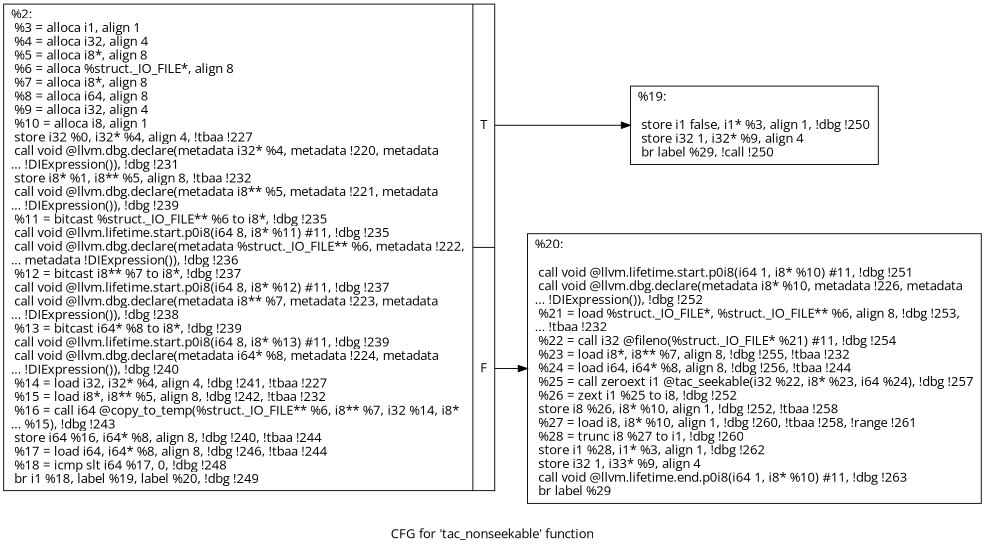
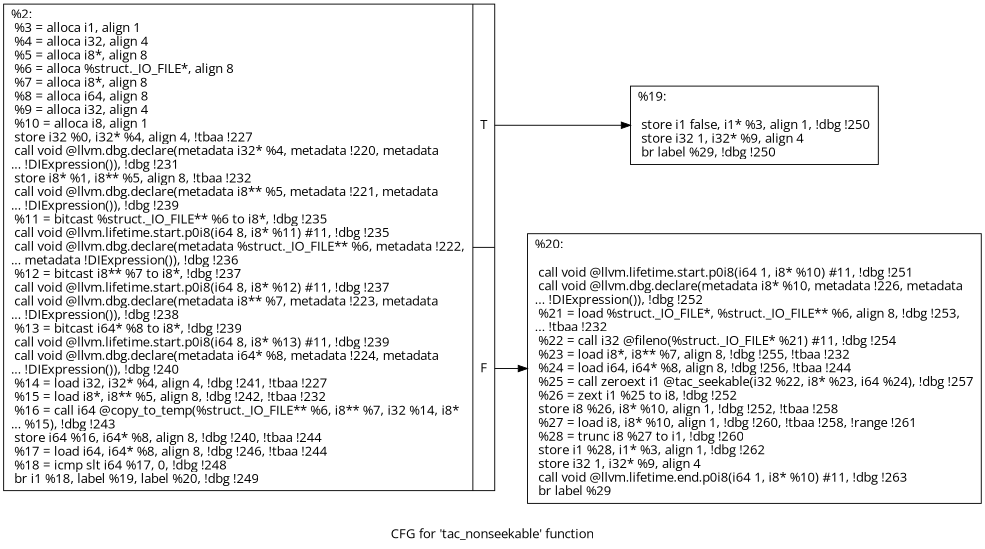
  digraph {
    fontname="Open Sans"
    label="CFG for 'tac_nonseekable' function"
    rankdir=LR
    node [fontname="Open Sans" shape=record]
    edge [fontname="Open Sans"]
    n1 [label="{%2:\l  %3 = alloca i1, align 1\l  %4 = alloca i32, align 4\l  %5 = alloca i8*, align 8\l  %6 = alloca %struct._IO_FILE*, align 8\l  %7 = alloca i8*, align 8\l  %8 = alloca i64, align 8\l  %9 = alloca i32, align 4\l  %10 = alloca i8, align 1\l  store i32 %0, i32* %4, align 4, !tbaa !227\l  call void @llvm.dbg.declare(metadata i32* %4, metadata !220, metadata\l... !DIExpression()), !dbg !231\l  store i8* %1, i8** %5, align 8, !tbaa !232\l  call void @llvm.dbg.declare(metadata i8** %5, metadata !221, metadata\l... !DIExpression()), !dbg !239\l  %11 = bitcast %struct._IO_FILE** %6 to i8*, !dbg !235\l  call void @llvm.lifetime.start.p0i8(i64 8, i8* %11) #11, !dbg !235\l  call void @llvm.dbg.declare(metadata %struct._IO_FILE** %6, metadata !222,\l... metadata !DIExpression()), !dbg !236\l  %12 = bitcast i8** %7 to i8*, !dbg !237\l  call void @llvm.lifetime.start.p0i8(i64 8, i8* %12) #11, !dbg !237\l  call void @llvm.dbg.declare(metadata i8** %7, metadata !223, metadata\l... !DIExpression()), !dbg !238\l  %13 = bitcast i64* %8 to i8*, !dbg !239\l  call void @llvm.lifetime.start.p0i8(i64 8, i8* %13) #11, !dbg !239\l  call void @llvm.dbg.declare(metadata i64* %8, metadata !224, metadata\l... !DIExpression()), !dbg !240\l  %14 = load i32, i32* %4, align 4, !dbg !241, !tbaa !227\l  %15 = load i8*, i8** %5, align 8, !dbg !242, !tbaa !232\l  %16 = call i64 @copy_to_temp(%struct._IO_FILE** %6, i8** %7, i32 %14, i8*\l... %15), !dbg !243\l  store i64 %16, i64* %8, align 8, !dbg !240, !tbaa !244\l  %17 = load i64, i64* %8, align 8, !dbg !246, !tbaa !244\l  %18 = icmp slt i64 %17, 0, !dbg !248\l  br i1 %18, label %19, label %20, !dbg !249\l|{<s0>T|<s1>F}}"]
-   n2 [label="{%19:\l\l  store i1 false, i1* %3, align 1, !dbg !250\l  store i32 1, i32* %9, align 4\l  br label %29, !call !250\l}"]
-   n3 [label="{%20:\l\l  call void @llvm.lifetime.start.p0i8(i64 1, i8* %10) #11, !dbg !251\l  call void @llvm.dbg.declare(metadata i8* %10, metadata !226, metadata\l... !DIExpression()), !dbg !252\l  %21 = load %struct._IO_FILE*, %struct._IO_FILE** %6, align 8, !dbg !253,\l... !tbaa !232\l  %22 = call i32 @fileno(%struct._IO_FILE* %21) #11, !dbg !254\l  %23 = load i8*, i8** %7, align 8, !dbg !255, !tbaa !232\l  %24 = load i64, i64* %8, align 8, !dbg !256, !tbaa !244\l  %25 = call zeroext i1 @tac_seekable(i32 %22, i8* %23, i64 %24), !dbg !257\l  %26 = zext i1 %25 to i8, !dbg !252\l  store i8 %26, i8* %10, align 1, !dbg !252, !tbaa !258\l  %27 = load i8, i8* %10, align 1, !dbg !260, !tbaa !258, !range !261\l  %28 = trunc i8 %27 to i1, !dbg !260\l  store i1 %28, i1* %3, align 1, !dbg !262\l  store i32 1, i33* %9, align 4\l  call void @llvm.lifetime.end.p0i8(i64 1, i8* %10) #11, !dbg !263\l  br label %29\l}"]
+   n2 [label="{%19:\l\l  store i1 false, i1* %3, align 1, !dbg !250\l  store i32 1, i32* %9, align 4\l  br label %29, !dbg !250\l}"]
+   n3 [label="{%20:\l\l  call void @llvm.lifetime.start.p0i8(i64 1, i8* %10) #11, !dbg !251\l  call void @llvm.dbg.declare(metadata i8* %10, metadata !226, metadata\l... !DIExpression()), !dbg !252\l  %21 = load %struct._IO_FILE*, %struct._IO_FILE** %6, align 8, !dbg !253,\l... !tbaa !232\l  %22 = call i32 @fileno(%struct._IO_FILE* %21) #11, !dbg !254\l  %23 = load i8*, i8** %7, align 8, !dbg !255, !tbaa !232\l  %24 = load i64, i64* %8, align 8, !dbg !256, !tbaa !244\l  %25 = call zeroext i1 @tac_seekable(i32 %22, i8* %23, i64 %24), !dbg !257\l  %26 = zext i1 %25 to i8, !dbg !252\l  store i8 %26, i8* %10, align 1, !dbg !252, !tbaa !258\l  %27 = load i8, i8* %10, align 1, !dbg !260, !tbaa !258, !range !261\l  %28 = trunc i8 %27 to i1, !dbg !260\l  store i1 %28, i1* %3, align 1, !dbg !262\l  store i32 1, i32* %9, align 4\l  call void @llvm.lifetime.end.p0i8(i64 1, i8* %10) #11, !dbg !263\l  br label %29\l}"]
    n1 -> n2 [tailport=s0]
    n1 -> n3 [tailport=s1]
  }
